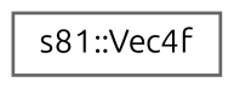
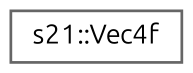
  digraph {
    rankdir=LR
    fontname=Ubuntu
-   n1 [color=grey40 fillcolor=white fontname=Ubuntu fontsize=10 height=0.2 label="s81::Vec4f" shape=box style=filled width=0.4]
+   n1 [color=grey40 fillcolor=white fontname=Ubuntu fontsize=10 height=0.2 label="s21::Vec4f" shape=box style=filled width=0.4]
  }
